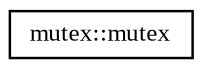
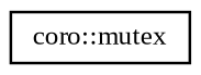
  digraph {
    rankdir=LR
    fontname="Liberation Serif"
-   n1 [color=black fillcolor=white fontname="Liberation Serif" fontsize=10 height=0.2 label="mutex::mutex" shape=record style=filled width=0.4]
+   n1 [color=black fillcolor=white fontname="Liberation Serif" fontsize=10 height=0.2 label="coro::mutex" shape=record style=filled width=0.4]
  }
